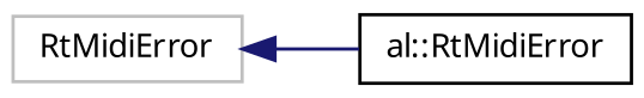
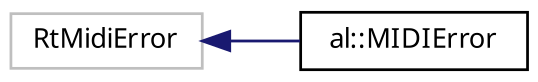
  digraph {
    rankdir=LR
    node [fontname="FreeSans.ttf" fontsize=10 shape=record]
    n1 [color=grey75 height=0.2 label=RtMidiError width=0.4]
-   n2 [color=black height=0.2 label="al::RtMidiError" width=0.4]
+   n2 [color=black height=0.2 label="al::MIDIError" width=0.4]
    n1 -> n2 [color=midnightblue dir=back fontname="FreeSans.ttf" fontsize=10 labelfontname="FreeSans.ttf" labelfontsize=10 style=solid]
  }
